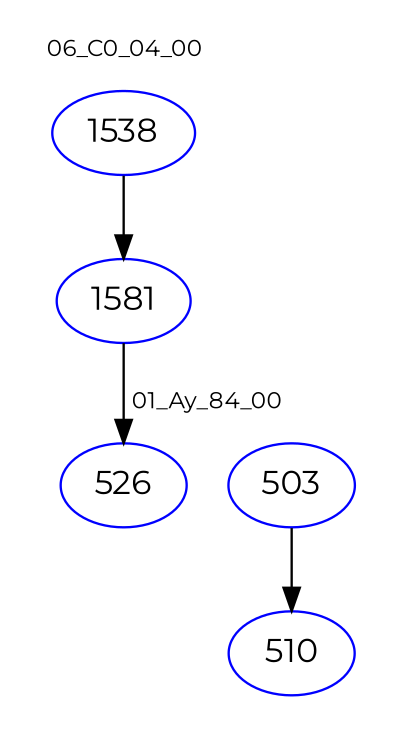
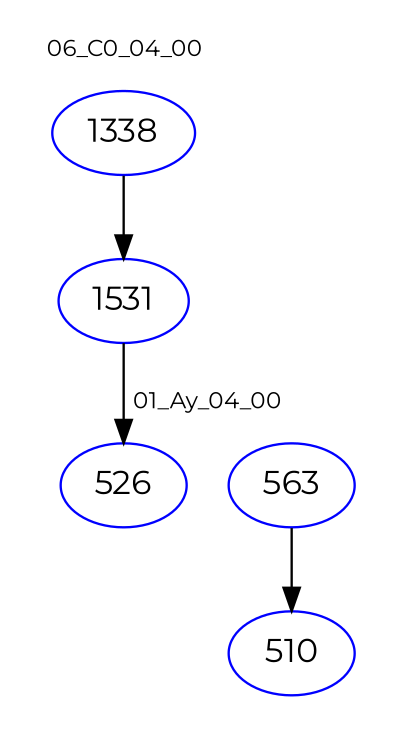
  digraph {
    fontname=Montserrat
    node [color=blue fontname=Montserrat]
    edge [color=black fontname=Montserrat]
-   n1 [label=503]
+   n1 [label=563]
    n2 [label=510]
    n3 [label=526]
-   n4 [label=1538]
-   n5 [label=1581]
+   n4 [label=1338]
+   n5 [label=1531]
    subgraph cluster_1 {
      color=white
      fontsize=10
-     label="01_Ay_84_00"
+     label="01_Ay_04_00"
      n1
      n2
      n3
    }
    subgraph cluster_2 {
      color=white
      fontsize=10
      label="06_C0_04_00"
      n4
      n5
    }
    n1 -> n2
    n4 -> n5
    n5 -> n3
  }
